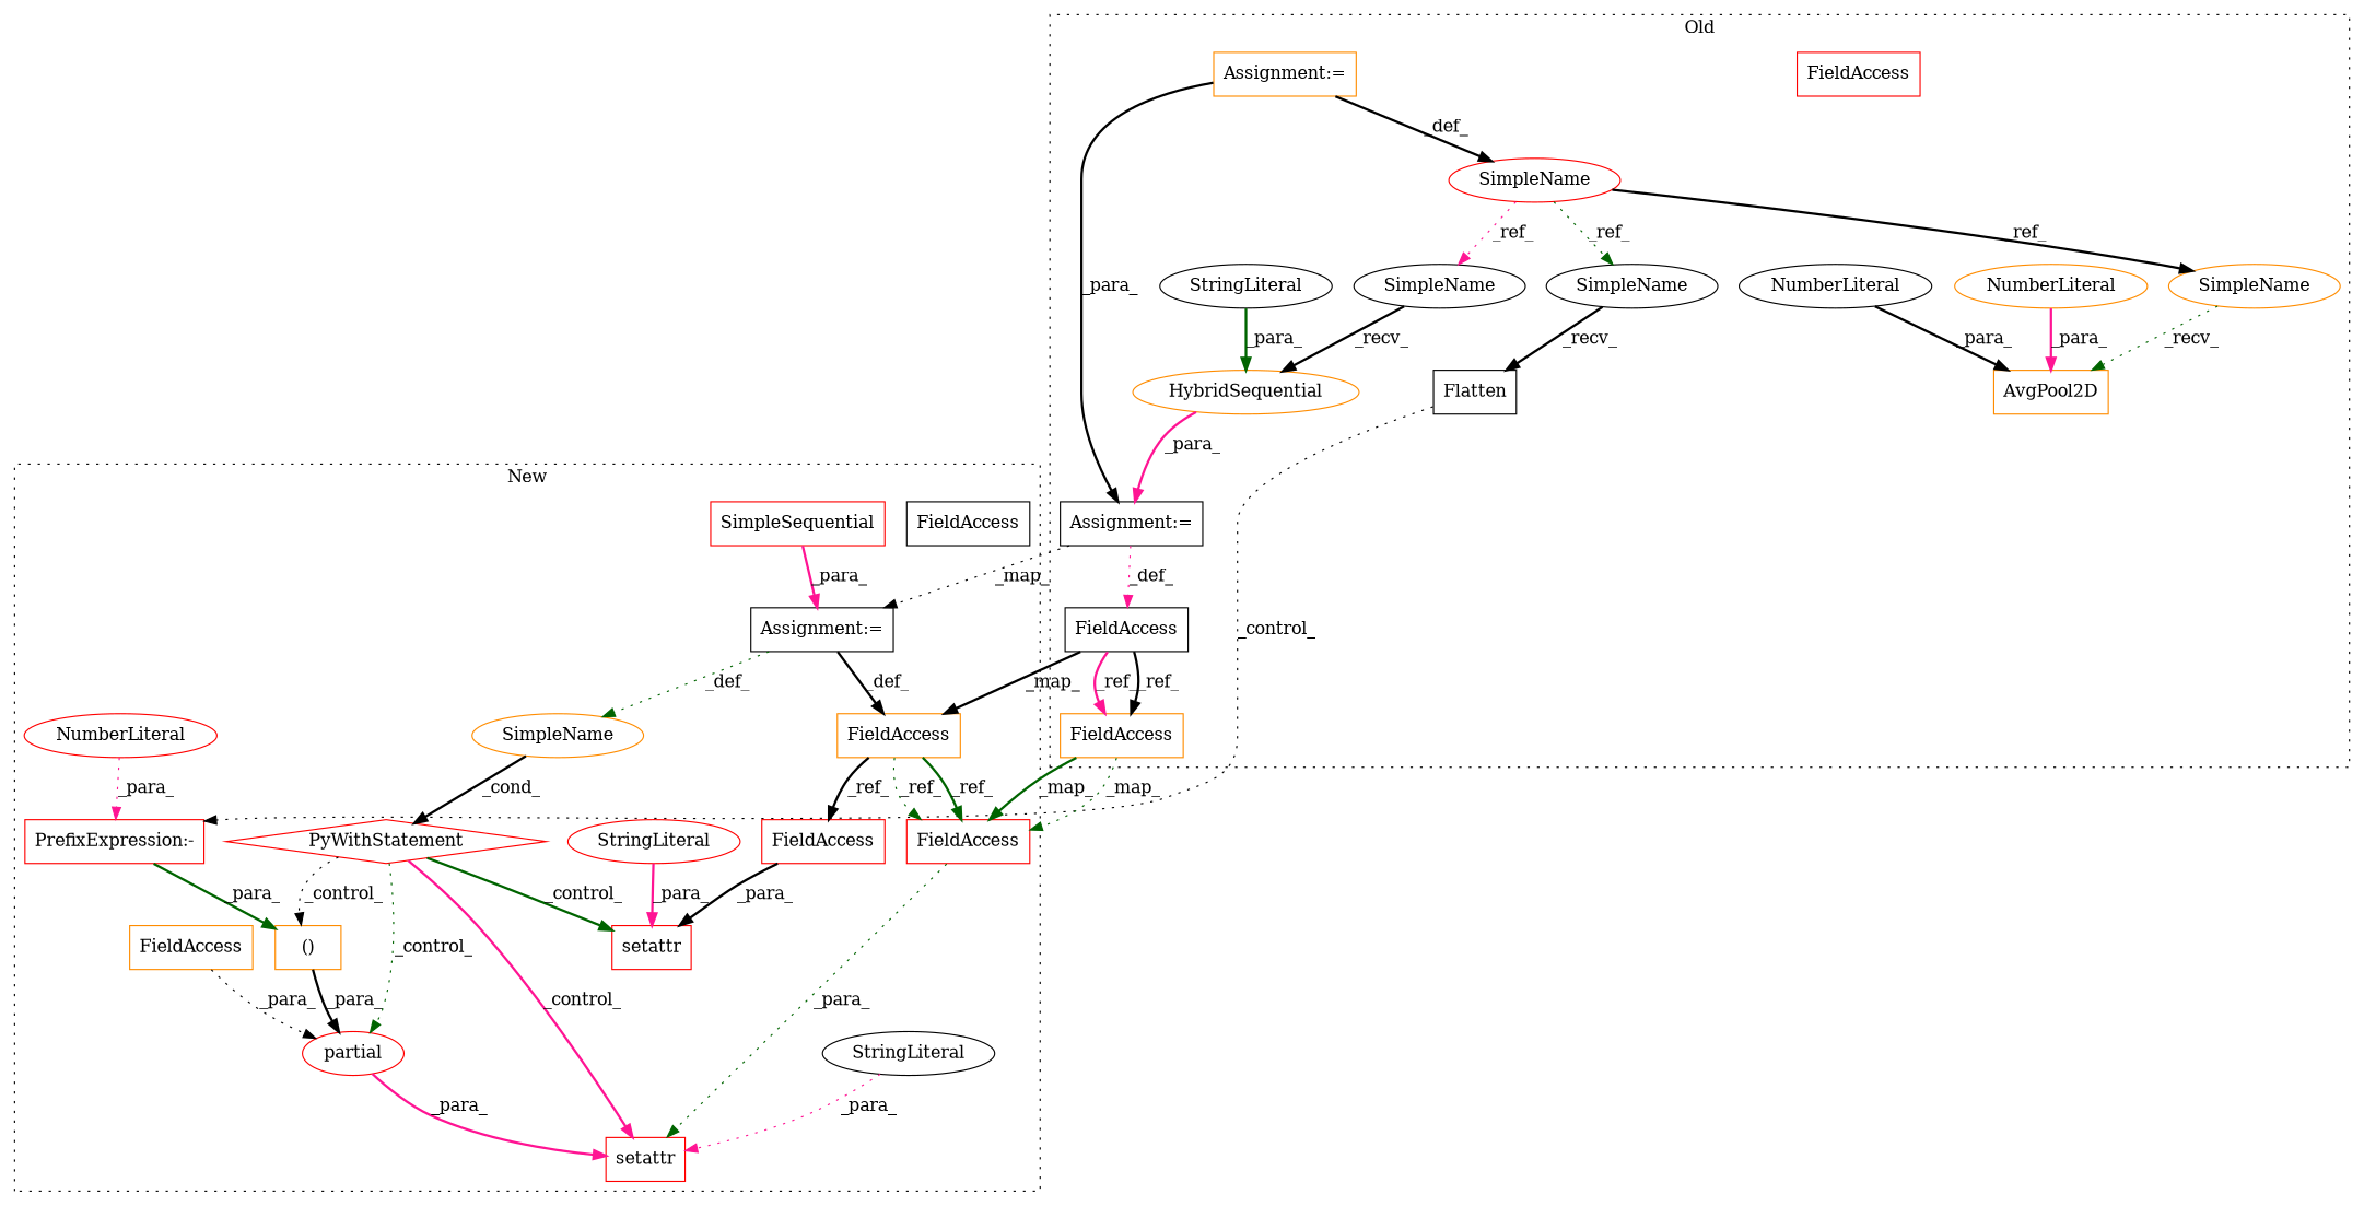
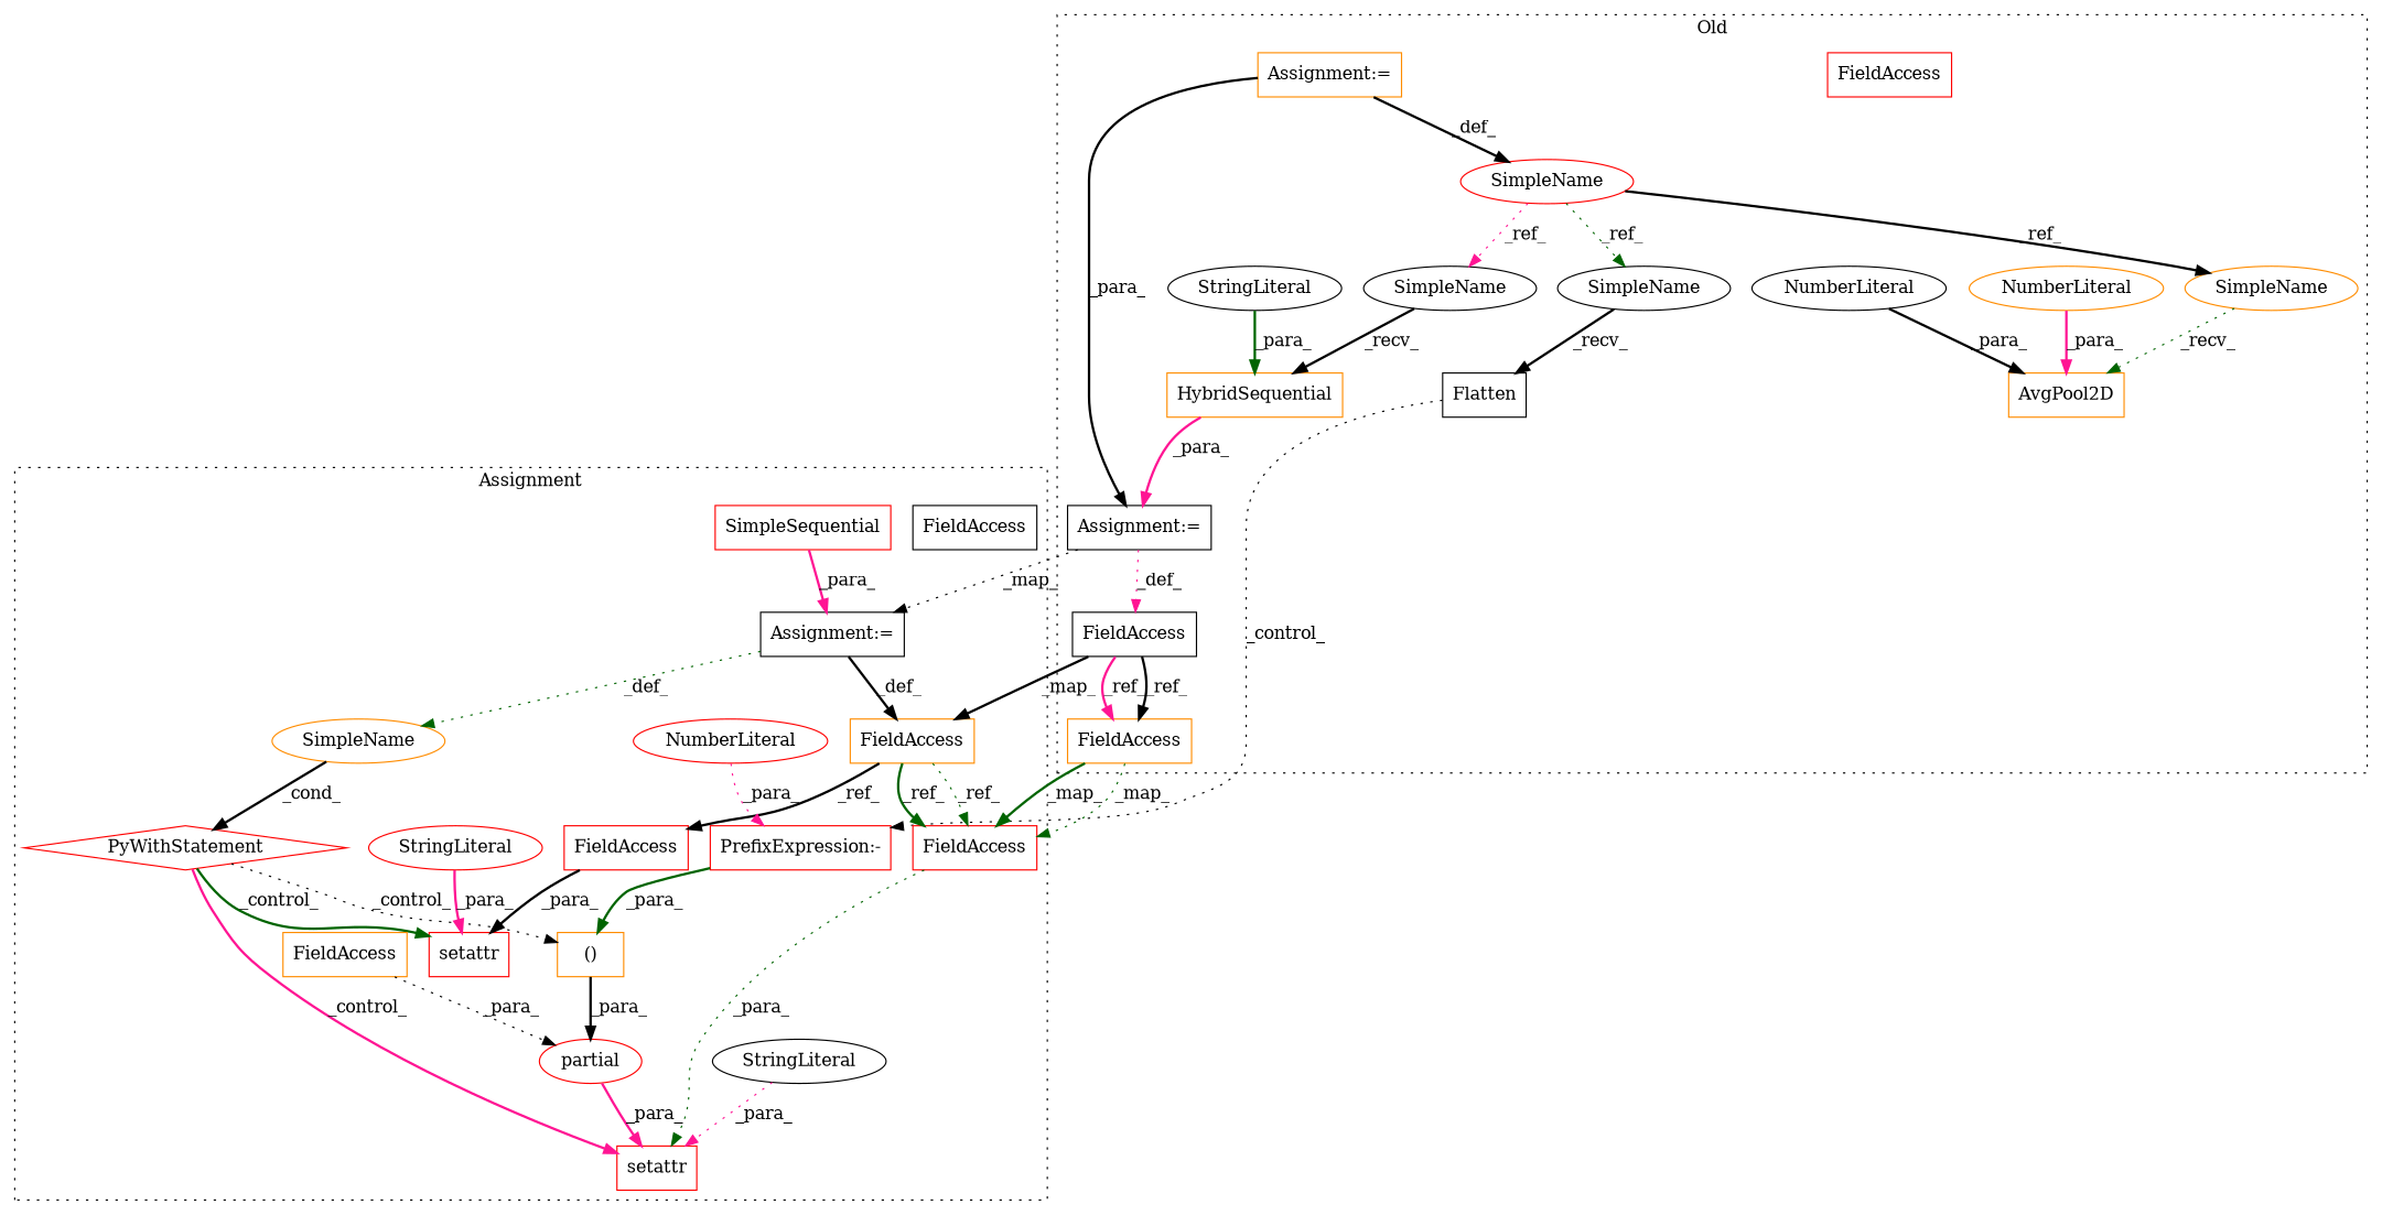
  digraph {
    node [a=22 color=red l=11 s=1739 shape=box]
    edge [color=black style=bold]
    n1 [a=32 color=black l=9 label=Flatten s=3106]
    n2 [a=42 l=2 label=SimpleName shape=ellipse]
    n3 [a=32 color=darkorange l="10,1" label=AvgPool2D s="2962,2975"]
-   n4 [a=32 color=darkorange l="17,1" label=HybridSequential s="3000,3019" shape=ellipse]
+   n4 [a=32 color=darkorange l="17,1" label=HybridSequential s="3000,3019"]
    n5 [color=black label=FieldAccess s=2985]
    n6 [label=FieldAccess s=3087]
    n7 [a=34 color=darkorange l=1 label=NumberLiteral s=2972 shape=ellipse]
    n8 [a=34 color=black l=1 label=NumberLiteral s=2974 shape=ellipse]
    n9 [a=45 color=black l=2 label=StringLiteral s=3017 shape=ellipse]
    n10 [a=7 color=black l=1 label="Assignment:=" s=2996]
    n11 [a=7 color=darkorange l=2 label="Assignment:="]
    n12 [a=42 color=darkorange l=2 label=SimpleName s=2959 shape=ellipse]
    n13 [a=42 color=black l=2 label=SimpleName s=3103 shape=ellipse]
    n14 [a=42 color=black l=2 label=SimpleName s=2997 shape=ellipse]
    n15 [color=darkorange label=FieldAccess s=3087]
    n16 [a=32 l="8,1" label=setattr s="3479,3582"]
    n17 [a=106 color=darkorange l=22 label="()" s=3558]
    n18 [color=darkorange label=FieldAccess s=3317]
    n19 [a=32 l="8,1" label=setattr s="3401,3468"]
    n20 [color=black label=FieldAccess s=3487]
    n21 [a=104 l="10,2" label=PyWithStatement s="3355,3389" shape=diamond]
    n22 [a=42 color=darkorange label=SimpleName shape=ellipse l="" s=""]
    n23 [a=45 l=12 label=StringLiteral s=3421 shape=ellipse]
    n24 [a=38 l=1 label="PrefixExpression:-" s=3558]
    n25 [a=34 l=1 label=NumberLiteral s=3559 shape=ellipse]
    n26 [a=45 color=black l=15 label=StringLiteral s=3499 shape=ellipse]
    n27 [a=7 color=black l=1 label="Assignment:=" s=3328]
    n28 [a=32 l=18 label=SimpleSequential s=3329]
    n29 [a=32 l="8,2" label=partial s="3515,3580" shape=ellipse]
    n30 [color=darkorange l=7 label=FieldAccess s=3523]
    n31 [label=FieldAccess s=3409]
    n32 [label=FieldAccess s=3487]
    subgraph cluster_1 {
      label=Old
      style=dotted
      n1
      n2
      n3
      n4
      n5
      n6
      n7
      n8
      n9
      n10
      n11
      n12
      n13
      n14
      n15
    }
    subgraph cluster_2 {
-     label=New
+     label=Assignment
      style=dotted
      n16
      n17
      n18
      n19
      n20
      n21
      n22
      n23
      n24
      n25
      n26
      n27
      n28
      n29
      n30
      n31
      n32
    }
    n1 -> n24 [label=_control_ style=dotted]
    n2 -> n12 [label=_ref_]
    n2 -> n13 [color=darkgreen label=_ref_ style=dotted]
    n2 -> n14 [color=deeppink label=_ref_ style=dotted]
    n4 -> n10 [color=deeppink label=_para_]
    n5 -> n15 [color=deeppink label=_ref_]
    n5 -> n15 [label=_ref_]
    n5 -> n18 [label=_map_]
    n7 -> n3 [color=deeppink label=_para_]
    n8 -> n3 [label=_para_]
    n9 -> n4 [color=darkgreen label=_para_]
    n10 -> n5 [color=deeppink label=_def_ style=dotted]
    n10 -> n27 [label=_map_ style=dotted]
    n11 -> n2 [label=_def_]
    n11 -> n10 [label=_para_]
    n12 -> n3 [color=darkgreen label=_recv_ style=dotted]
    n13 -> n1 [label=_recv_]
    n14 -> n4 [label=_recv_]
    n15 -> n32 [color=darkgreen label=_map_]
    n15 -> n32 [color=darkgreen label=_map_ style=dotted]
    n17 -> n29 [label=_para_]
    n18 -> n31 [label=_ref_]
    n18 -> n32 [color=darkgreen label=_ref_ style=dotted]
    n18 -> n32 [color=darkgreen label=_ref_]
    n21 -> n16 [color=deeppink label=_control_]
    n21 -> n17 [label=_control_ style=dotted]
    n21 -> n19 [color=darkgreen label=_control_]
-   n21 -> n29 [color=darkgreen label=_control_ style=dotted]
    n22 -> n21 [label=_cond_]
    n23 -> n19 [color=deeppink label=_para_]
    n24 -> n17 [color=darkgreen label=_para_]
    n25 -> n24 [color=deeppink label=_para_ style=dotted]
    n26 -> n16 [color=deeppink label=_para_ style=dotted]
    n27 -> n18 [label=_def_]
    n27 -> n22 [color=darkgreen label=_def_ style=dotted]
    n28 -> n27 [color=deeppink label=_para_]
    n29 -> n16 [color=deeppink label=_para_]
    n30 -> n29 [label=_para_ style=dotted]
    n31 -> n19 [label=_para_]
    n32 -> n16 [color=darkgreen label=_para_ style=dotted]
  }
